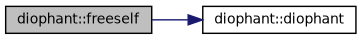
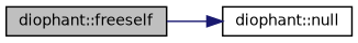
  digraph {
    rankdir=LR
    node [color=black fontname=Helvetica fontsize=10 shape=record style=filled]
    n1 [fillcolor=grey75 fontcolor=black height=0.2 label="diophant::freeself" width=0.4]
-   n2 [fillcolor=white height=0.2 label="diophant::diophant" width=0.4]
+   n2 [fillcolor=white height=0.2 label="diophant::null" width=0.4]
    n1 -> n2 [color=midnightblue fontname=Helvetica fontsize=10 labelfontname=Helvetica labelfontsize=10 style=solid]
  }
